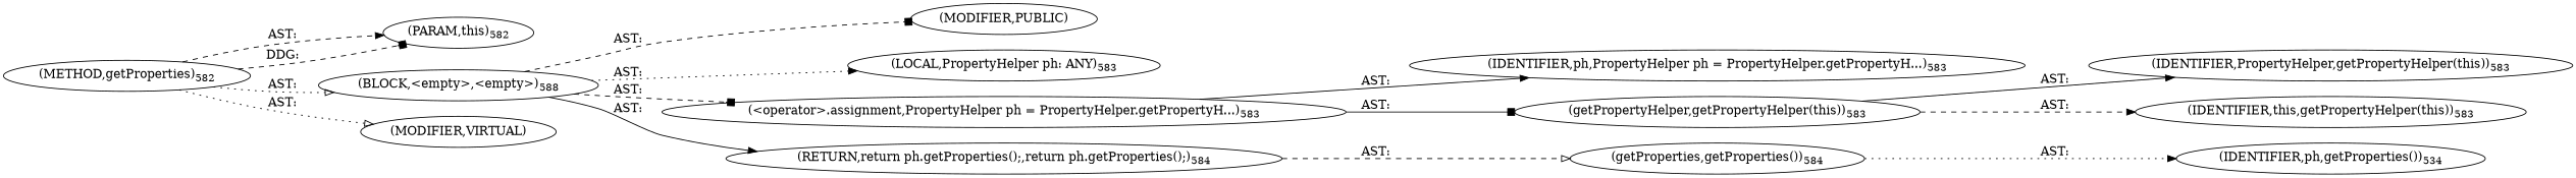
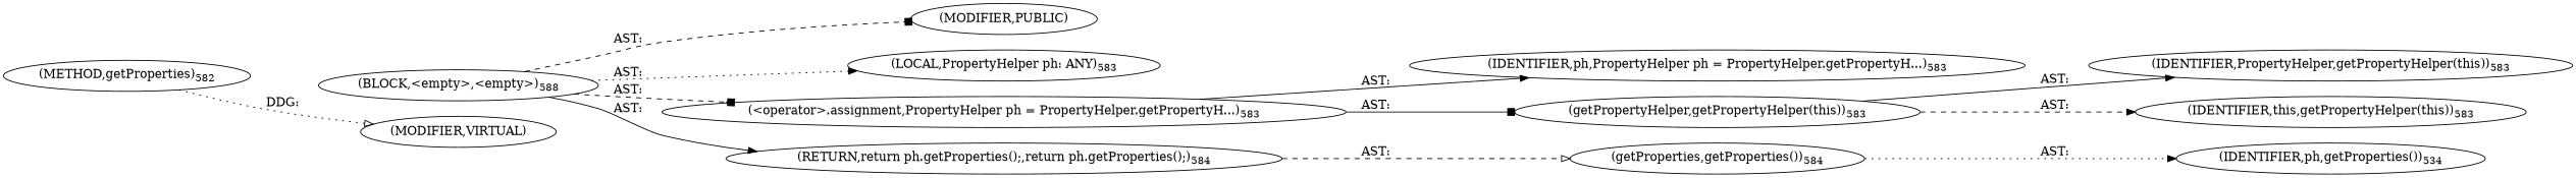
  digraph {
    rankdir=LR
    edge [arrowhead=normal style=dashed]
    n1 [label=<(METHOD,getProperties)<SUB>582</SUB>>]
-   n2 [label=<(PARAM,this)<SUB>582</SUB>>]
    n3 [label=<(BLOCK,&lt;empty&gt;,&lt;empty&gt;)<SUB>588</SUB>>]
    n4 [label=<(MODIFIER,VIRTUAL)>]
    n5 [label=<(MODIFIER,PUBLIC)>]
    n6 [label=<(LOCAL,PropertyHelper ph: ANY)<SUB>583</SUB>>]
    n7 [label=<(&lt;operator&gt;.assignment,PropertyHelper ph = PropertyHelper.getPropertyH...)<SUB>583</SUB>>]
    n8 [label=<(RETURN,return ph.getProperties();,return ph.getProperties();)<SUB>584</SUB>>]
    n9 [label=<(IDENTIFIER,ph,PropertyHelper ph = PropertyHelper.getPropertyH...)<SUB>583</SUB>>]
    n10 [label=<(getPropertyHelper,getPropertyHelper(this))<SUB>583</SUB>>]
    n11 [label=<(getProperties,getProperties())<SUB>584</SUB>>]
    n12 [label=<(IDENTIFIER,PropertyHelper,getPropertyHelper(this))<SUB>583</SUB>>]
    n13 [label=<(IDENTIFIER,this,getPropertyHelper(this))<SUB>583</SUB>>]
    n14 [label=<(IDENTIFIER,ph,getProperties())<SUB>534</SUB>>]
-   n1 -> n2 [label="AST: "]
-   n1 -> n2 [arrowhead=box label="DDG: "]
-   n1 -> n3 [arrowhead=onormal label="AST: " style=dotted]
-   n1 -> n4 [arrowhead=onormal label="AST: " style=dotted]
+   n1 -> n4 [arrowhead=onormal label="DDG: " style=dotted]
    n3 -> n5 [arrowhead=box label="AST: "]
    n3 -> n6 [label="AST: " style=dotted]
    n3 -> n7 [arrowhead=box label="AST: "]
    n3 -> n8 [label="AST: " style=solid]
    n7 -> n9 [label="AST: " style=solid]
    n7 -> n10 [arrowhead=box label="AST: " style=solid]
    n8 -> n11 [arrowhead=onormal label="AST: "]
    n10 -> n12 [label="AST: " style=solid]
    n10 -> n13 [label="AST: "]
    n11 -> n14 [label="AST: " style=dotted]
  }
